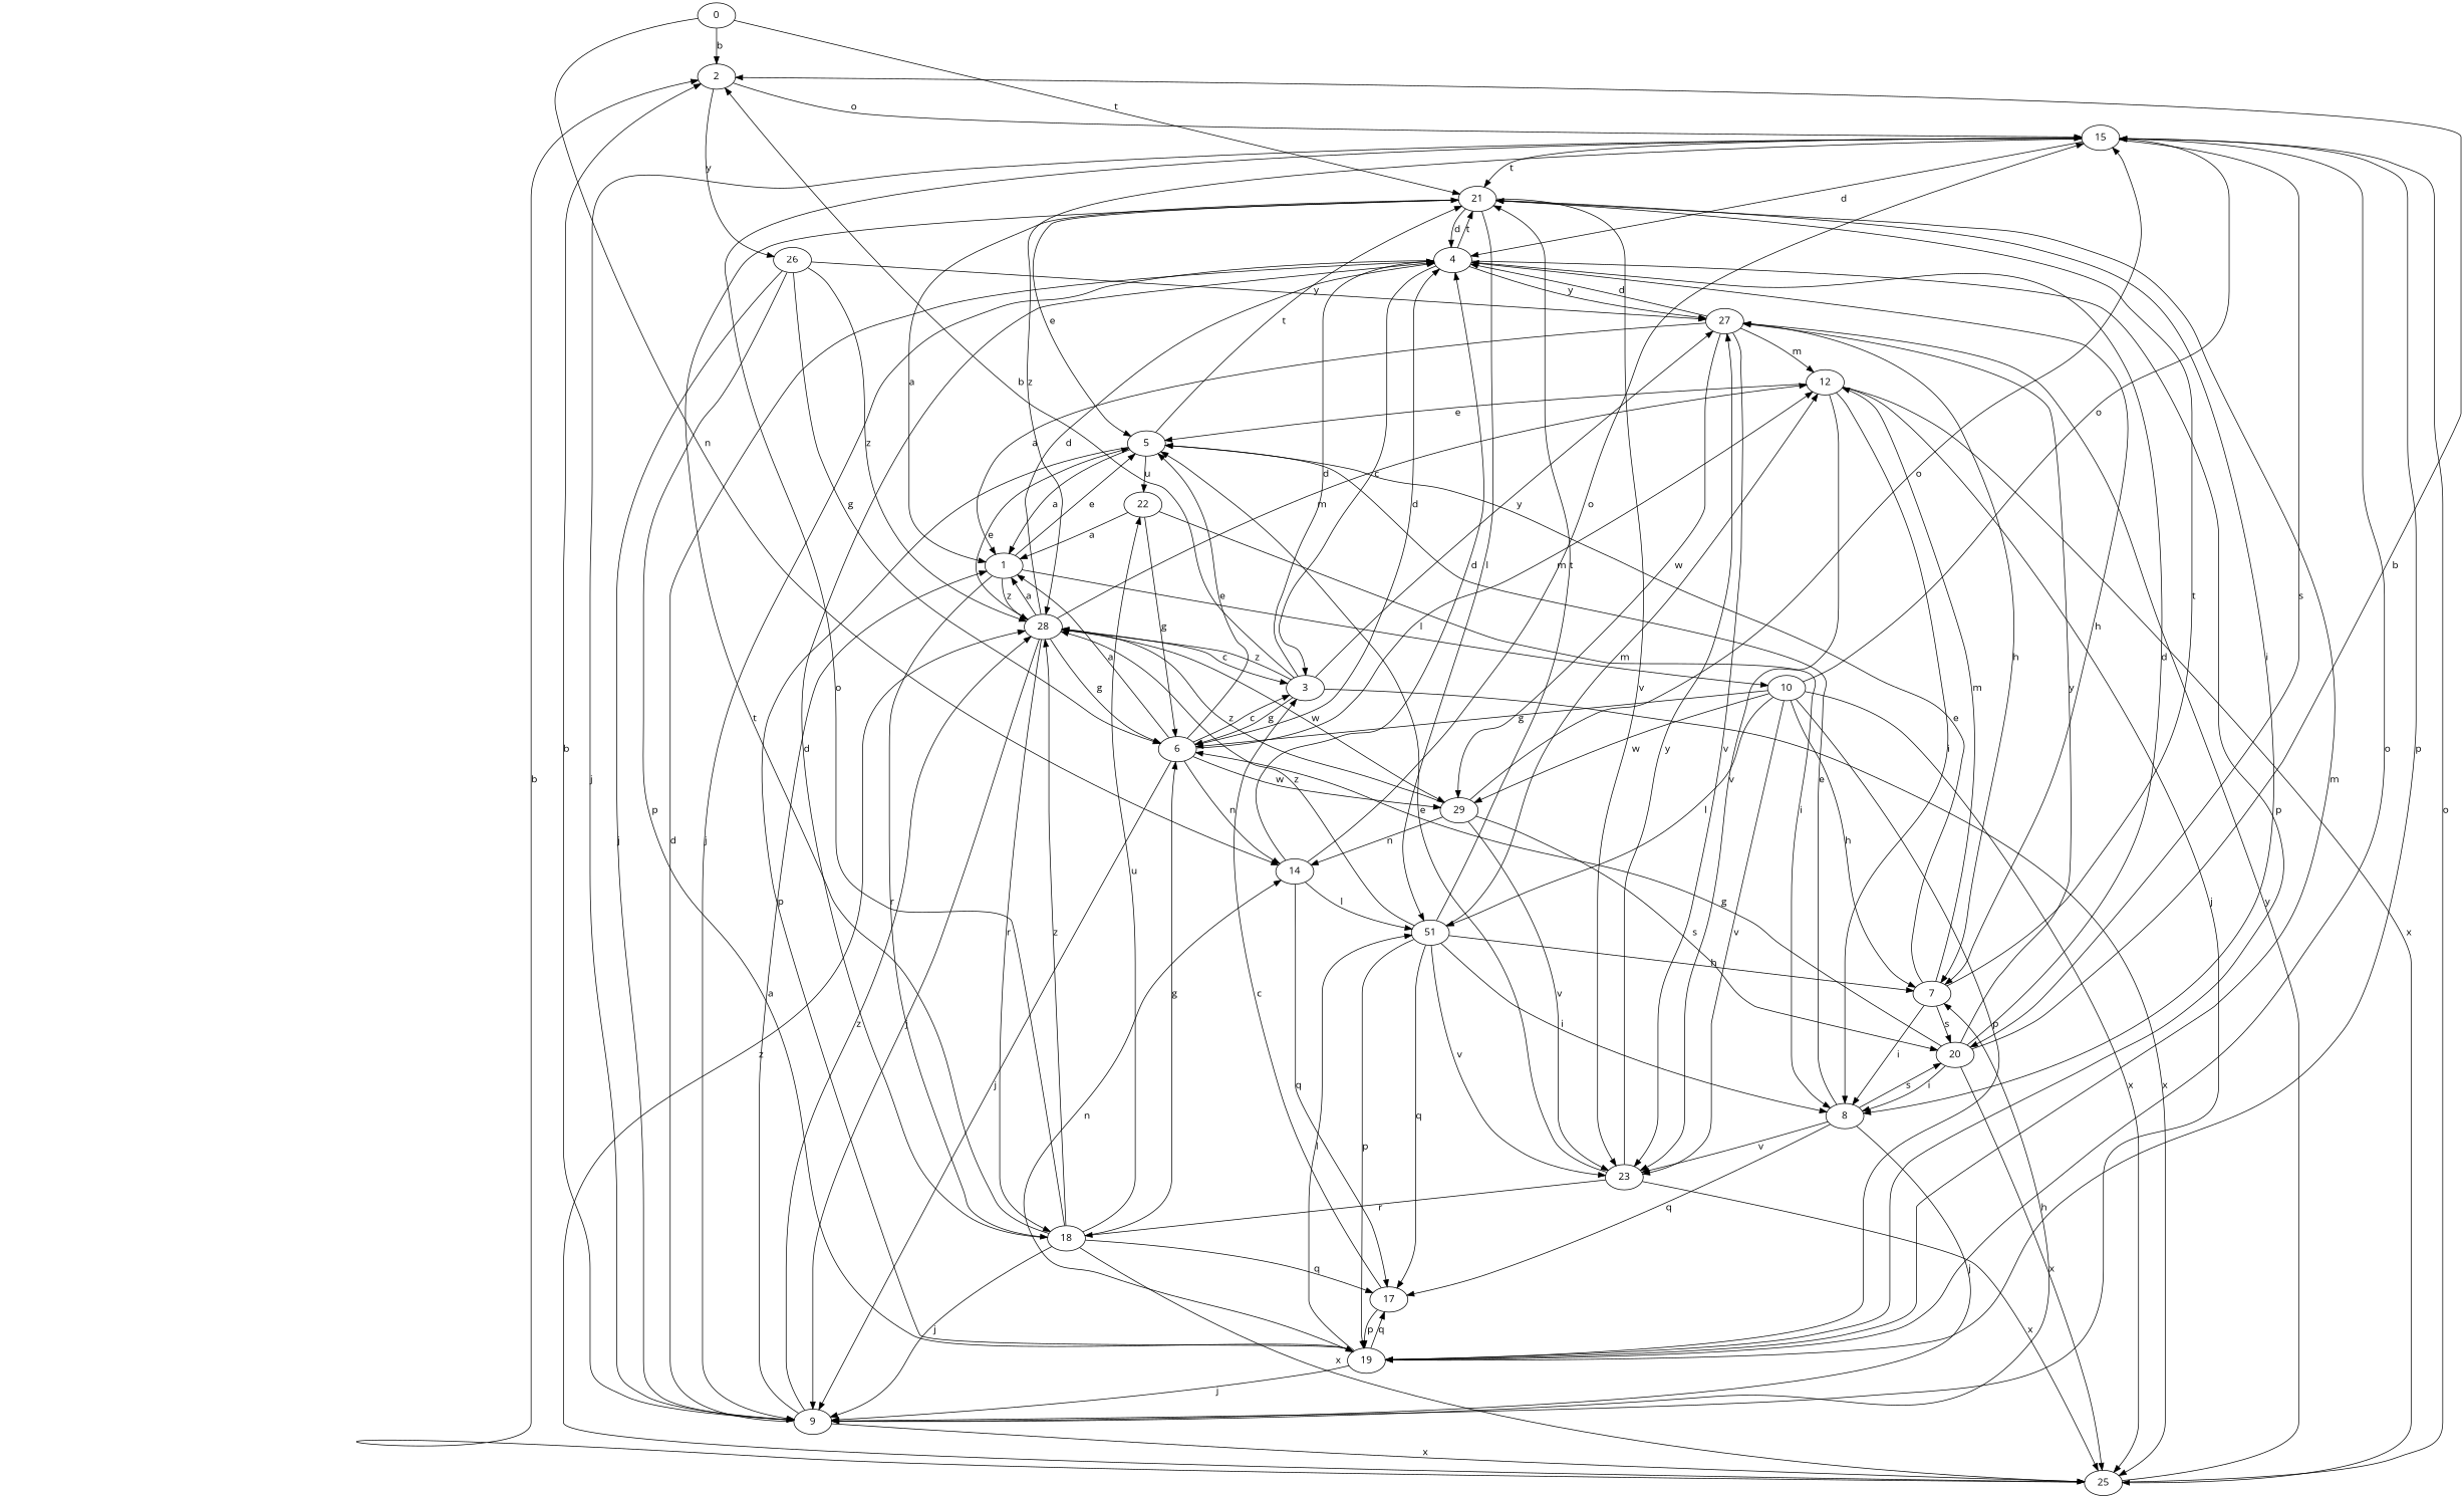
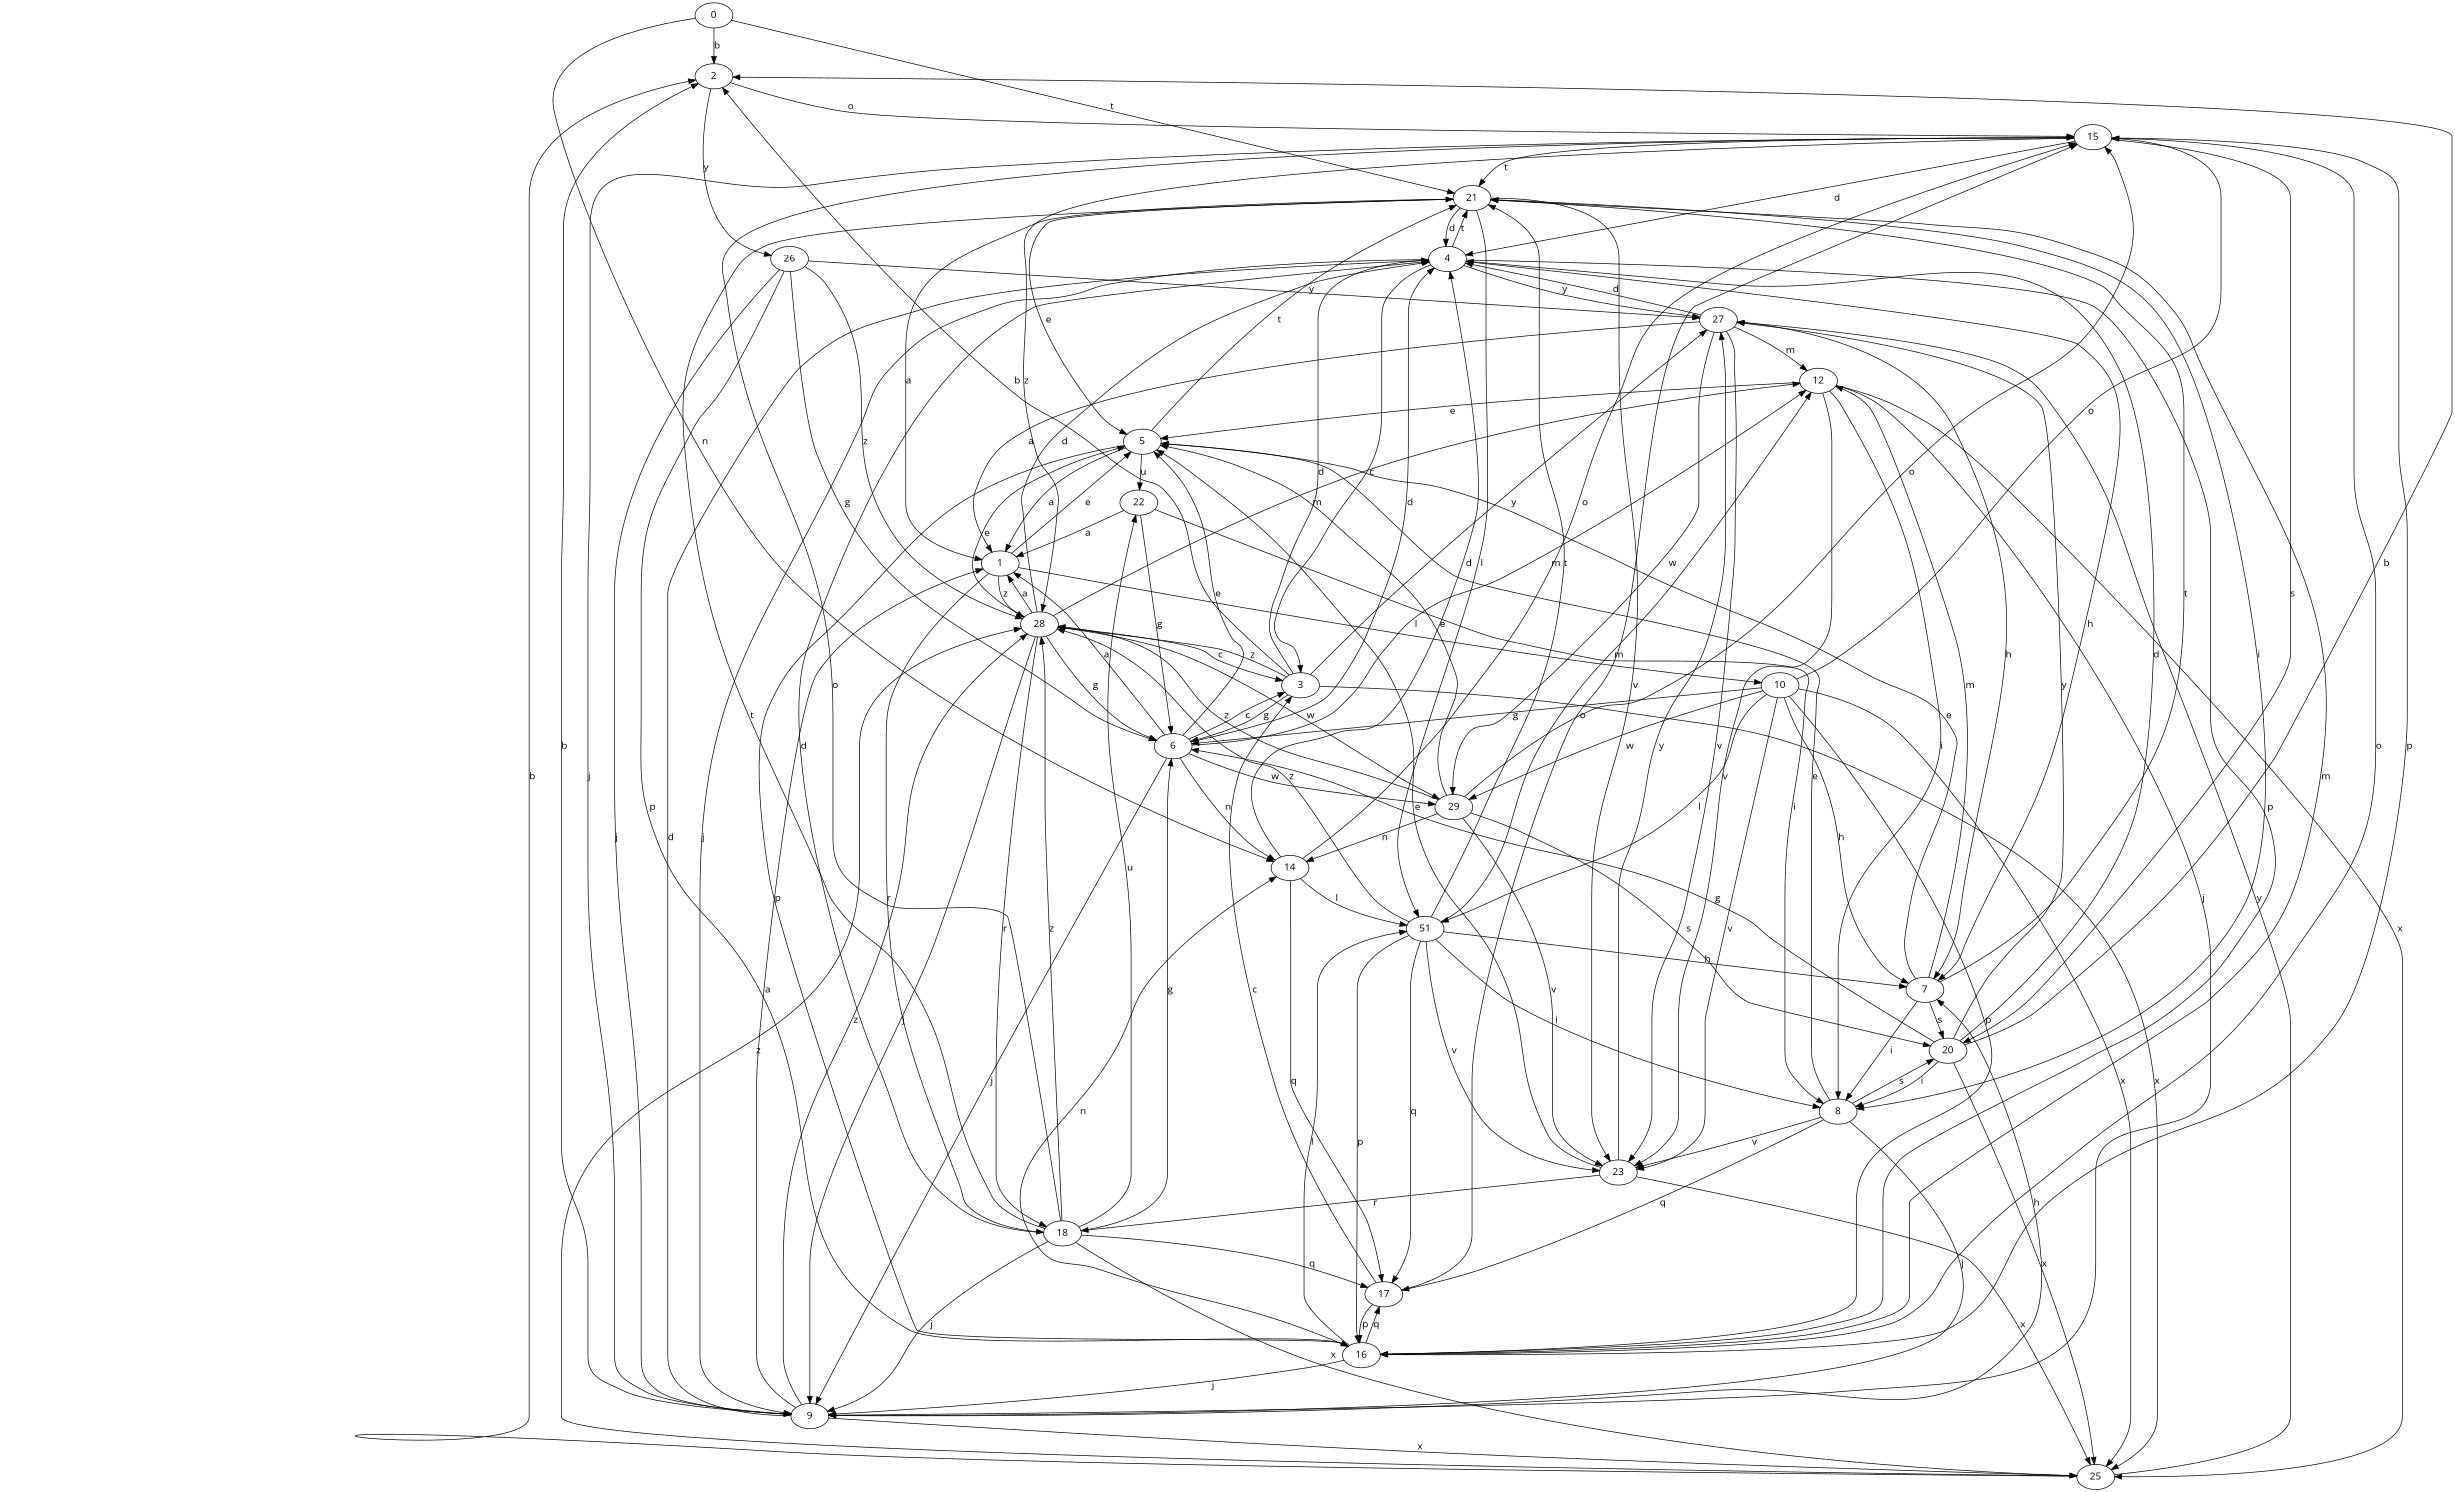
  strict digraph {
    fontname="Open Sans"
    node [fontname="Open Sans"]
    edge [fontname="Open Sans"]
    0
    2
    14
    21
    15
    26
    4
    17
    n9 [label=51]
    1
    5
    8
    23
    10
    18
    28
-   16 [label=19]
+   16
    22
    6
    25
    7
    n22 [label=29]
    9
    3
    12
    20
    27
    0 -> 2 [label=b]
    0 -> 14 [label=n]
    0 -> 21 [label=t]
    2 -> 15 [label=o]
    2 -> 26 [label=y]
    14 -> 15 [label=o]
    14 -> 4 [label=d]
    14 -> 17 [label=q]
    14 -> n9 [label=l]
    21 -> 4 [label=d]
    21 -> n9 [label=l]
    21 -> 1 [label=a]
    21 -> 5 [label=e]
    21 -> 8 [label=i]
    21 -> 23 [label=v]
    15 -> 21 [label=t]
    15 -> 4 [label=d]
    15 -> 28 [label=z]
    15 -> 16 [label=p]
    15 -> 9 [label=j]
    15 -> 20 [label=s]
    26 -> 28 [label=z]
    26 -> 16 [label=p]
    26 -> 6 [label=g]
    26 -> 9 [label=j]
    26 -> 27 [label=y]
    4 -> 21 [label=t]
    4 -> 16 [label=p]
    4 -> 7 [label=h]
    4 -> 9 [label=j]
    4 -> 3 [label=c]
    4 -> 27 [label=y]
-   25 -> 15 [label=o]
+   17 -> 15 [label=o]
    17 -> 16 [label=p]
    17 -> 3 [label=c]
    n9 -> 21 [label=t]
    n9 -> 17 [label=q]
    n9 -> 8 [label=i]
    n9 -> 23 [label=v]
    n9 -> 28 [label=z]
    n9 -> 16 [label=p]
    n9 -> 7 [label=h]
    n9 -> 12 [label=m]
    1 -> 5 [label=e]
    1 -> 10 [label=l]
    1 -> 18 [label=r]
    1 -> 28 [label=z]
    5 -> 21 [label=t]
    5 -> 1 [label=a]
    5 -> 16 [label=p]
    5 -> 22 [label=u]
    8 -> 17 [label=q]
    8 -> 5 [label=e]
    8 -> 23 [label=v]
    8 -> 9 [label=j]
    8 -> 20 [label=s]
    23 -> 5 [label=e]
    23 -> 18 [label=r]
    23 -> 25 [label=x]
    23 -> 27 [label=y]
    10 -> 15 [label=o]
    10 -> n9 [label=l]
    10 -> 23 [label=v]
    10 -> 16 [label=p]
    10 -> 6 [label=g]
    10 -> 25 [label=x]
    10 -> 7 [label=h]
    10 -> n22 [label=w]
    18 -> 21 [label=t]
    18 -> 15 [label=o]
    18 -> 4 [label=d]
    18 -> 17 [label=q]
    18 -> 28 [label=z]
    18 -> 22 [label=u]
    18 -> 6 [label=g]
    18 -> 25 [label=x]
    18 -> 9 [label=j]
    28 -> 4 [label=d]
    28 -> 1 [label=a]
    28 -> 5 [label=e]
    28 -> 18 [label=r]
    28 -> 6 [label=g]
    28 -> n22 [label=w]
    28 -> 9 [label=j]
    28 -> 3 [label=c]
    28 -> 12 [label=m]
    16 -> 14 [label=n]
    16 -> 21 [label=m]
    16 -> 15 [label=o]
    16 -> 17 [label=q]
    16 -> n9 [label=l]
    16 -> 9 [label=j]
    22 -> 1 [label=a]
    22 -> 8 [label=i]
    22 -> 6 [label=g]
    6 -> 14 [label=n]
    6 -> 4 [label=d]
    6 -> 1 [label=a]
    6 -> 5 [label=e]
    6 -> n22 [label=w]
    6 -> 9 [label=j]
    6 -> 3 [label=c]
    6 -> 12 [label=m]
    25 -> 2 [label=b]
    25 -> 28 [label=z]
    25 -> 27 [label=y]
    7 -> 21 [label=t]
    7 -> 5 [label=e]
    7 -> 8 [label=i]
    7 -> 12 [label=m]
    7 -> 20 [label=s]
    n22 -> 14 [label=n]
    n22 -> 15 [label=o]
+   n22 -> 5 [label=e]
    n22 -> 23 [label=v]
    n22 -> 28 [label=z]
    n22 -> 20 [label=s]
    9 -> 2 [label=b]
    9 -> 4 [label=d]
    9 -> 1 [label=a]
    9 -> 28 [label=z]
    9 -> 25 [label=x]
    9 -> 7 [label=h]
    3 -> 2 [label=b]
    3 -> 4 [label=d]
    3 -> 28 [label=z]
    3 -> 6 [label=g]
    3 -> 25 [label=x]
    3 -> 27 [label=y]
    12 -> 5 [label=e]
    12 -> 8 [label=i]
    12 -> 23 [label=v]
    12 -> 25 [label=x]
    12 -> 9 [label=j]
    20 -> 2 [label=b]
    20 -> 4 [label=d]
    20 -> 8 [label=i]
    20 -> 6 [label=g]
    20 -> 25 [label=x]
    20 -> 27 [label=y]
    27 -> 4 [label=d]
    27 -> 1 [label=a]
    27 -> 23 [label=v]
    27 -> 7 [label=h]
    27 -> n22 [label=w]
    27 -> 12 [label=m]
  }
